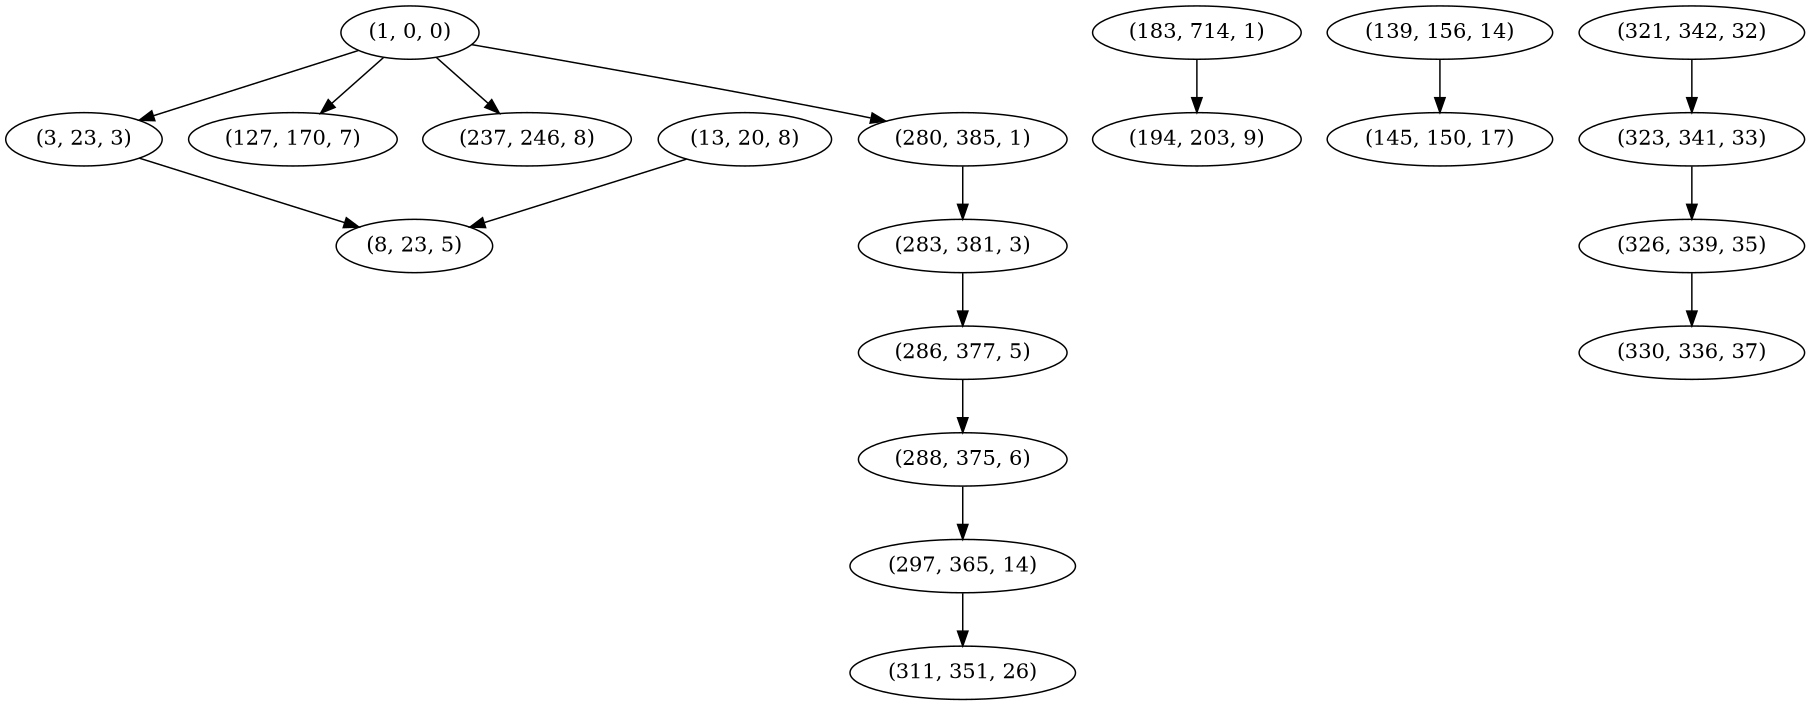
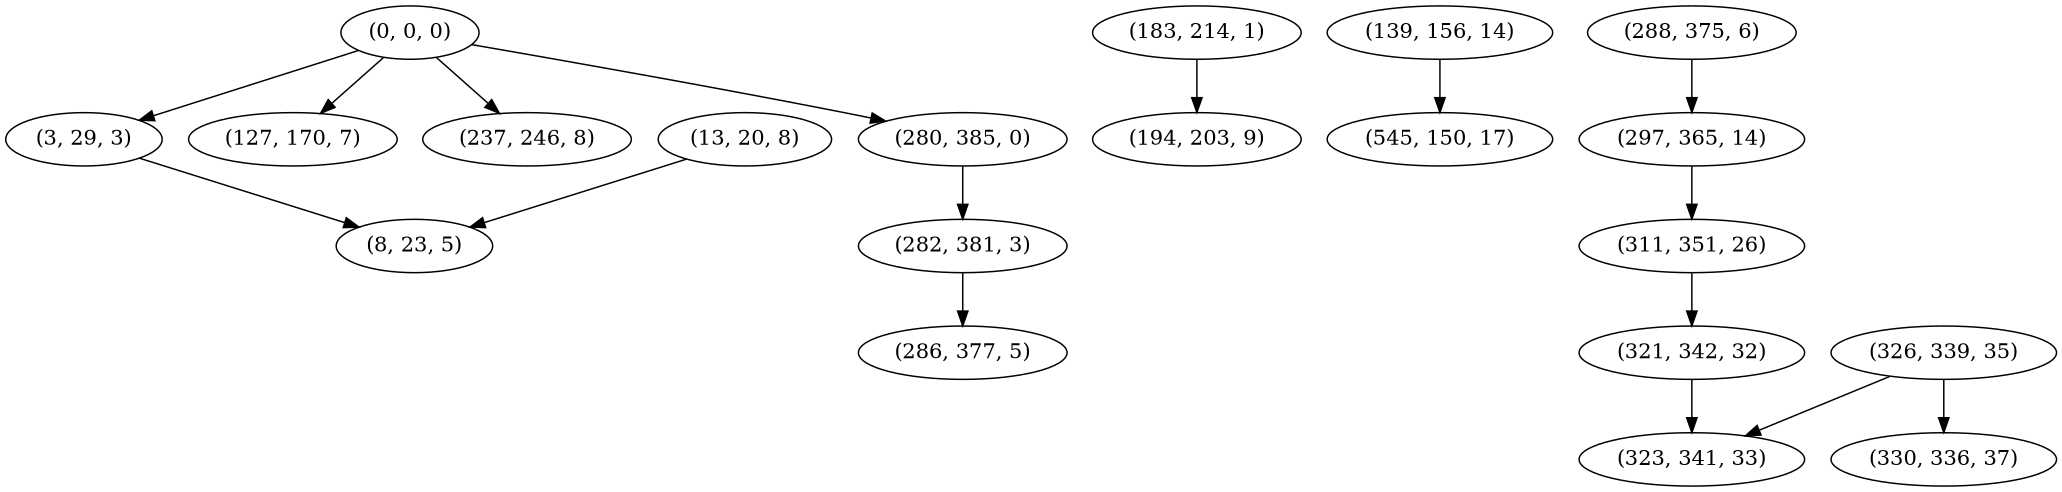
  digraph {
-   "(0, 0, 0)" [label="(1, 0, 0)"]
-   "(3, 29, 3)" [label="(3, 23, 3)"]
+   "(0, 0, 0)"
+   "(3, 29, 3)"
    "(127, 170, 7)"
    "(237, 246, 8)"
-   "(280, 385, 1)"
+   "(280, 385, 1)" [label="(280, 385, 0)"]
    "(8, 23, 5)"
-   "(183, 214, 1)" [label="(183, 714, 1)"]
+   "(183, 214, 1)"
    "(194, 203, 9)"
-   "(283, 381, 3)"
+   "(283, 381, 3)" [label="(282, 381, 3)"]
    "(13, 20, 8)"
    "(139, 156, 14)"
-   "(145, 150, 17)"
+   "(145, 150, 17)" [label="(545, 150, 17)"]
    "(286, 377, 5)"
    "(288, 375, 6)"
    "(297, 365, 14)"
    "(311, 351, 26)"
    "(321, 342, 32)"
    "(323, 341, 33)"
    "(326, 339, 35)"
    "(330, 336, 37)"
    "(0, 0, 0)" -> "(3, 29, 3)"
    "(0, 0, 0)" -> "(127, 170, 7)"
    "(0, 0, 0)" -> "(237, 246, 8)"
    "(0, 0, 0)" -> "(280, 385, 1)"
    "(3, 29, 3)" -> "(8, 23, 5)"
    "(280, 385, 1)" -> "(283, 381, 3)"
    "(183, 214, 1)" -> "(194, 203, 9)"
    "(283, 381, 3)" -> "(286, 377, 5)"
    "(13, 20, 8)" -> "(8, 23, 5)"
    "(139, 156, 14)" -> "(145, 150, 17)"
-   "(286, 377, 5)" -> "(288, 375, 6)"
    "(288, 375, 6)" -> "(297, 365, 14)"
    "(297, 365, 14)" -> "(311, 351, 26)"
+   "(311, 351, 26)" -> "(321, 342, 32)"
    "(321, 342, 32)" -> "(323, 341, 33)"
-   "(323, 341, 33)" -> "(326, 339, 35)"
+   "(326, 339, 35)" -> "(323, 341, 33)"
    "(326, 339, 35)" -> "(330, 336, 37)"
  }
